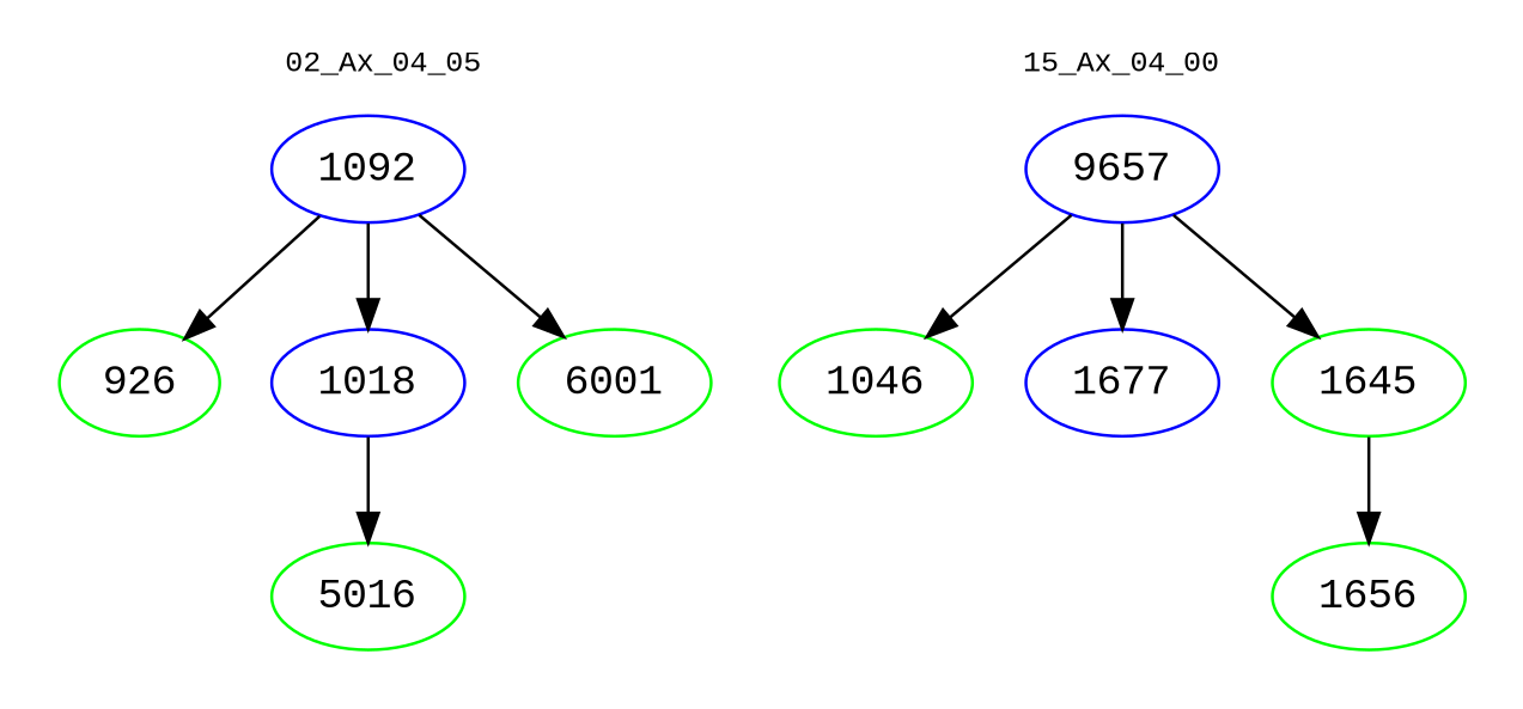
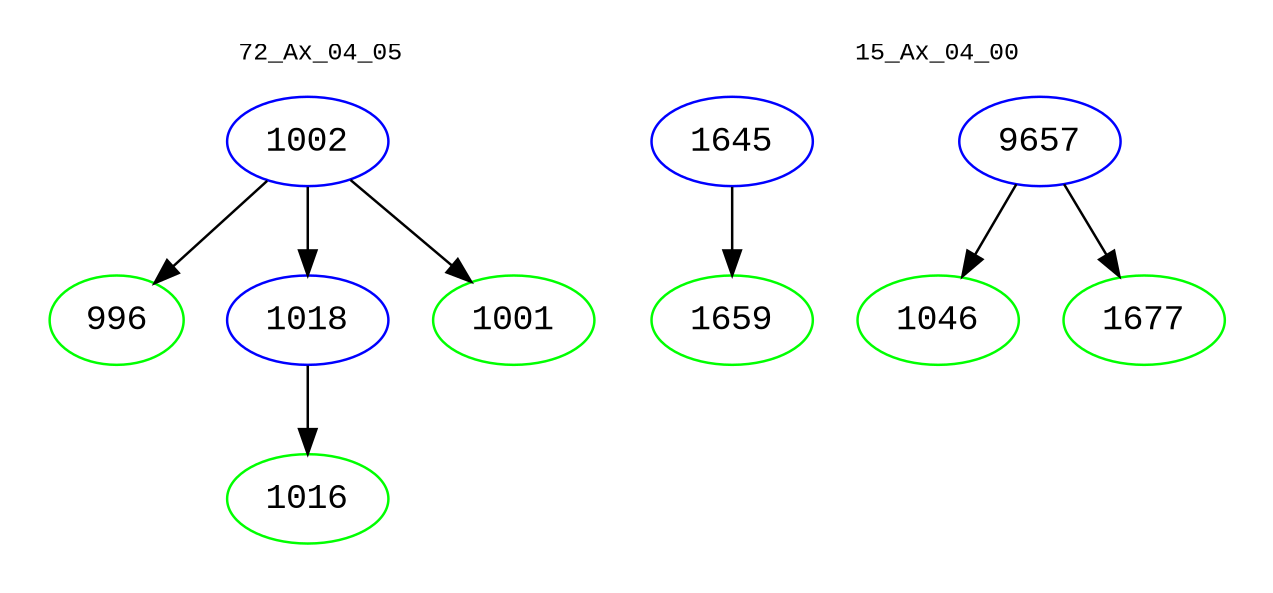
  digraph {
    fontname="Liberation Mono"
    node [color=green fontname="Liberation Mono"]
    edge [color=black fontname="Liberation Mono"]
-   n1 [color=blue label=1092]
-   n2 [label=926]
+   n1 [color=blue label=1002]
+   n2 [label=996]
    n3 [color=blue label=1018]
-   n4 [label=6001]
-   n5 [label=5016]
+   n4 [label=1001]
+   n5 [label=1016]
    n6 [color=blue label=9657]
    n7 [label=1046]
-   n8 [color=blue label=1677]
-   n9 [label=1645]
-   n10 [label=1656]
+   n8 [label=1677]
+   n9 [color=blue label=1645]
+   n10 [label=1659]
    subgraph cluster_1 {
      color=white
      fontsize=10
-     label="02_Ax_04_05"
+     label="72_Ax_04_05"
      n1
      n2
      n3
      n4
      n5
    }
    subgraph cluster_2 {
      color=white
      fontsize=10
      label="15_Ax_04_00"
      n6
      n7
      n8
      n9
      n10
    }
    n1 -> n2
    n1 -> n3
    n1 -> n4
    n3 -> n5
    n6 -> n7
    n6 -> n8
-   n6 -> n9
    n9 -> n10
  }
